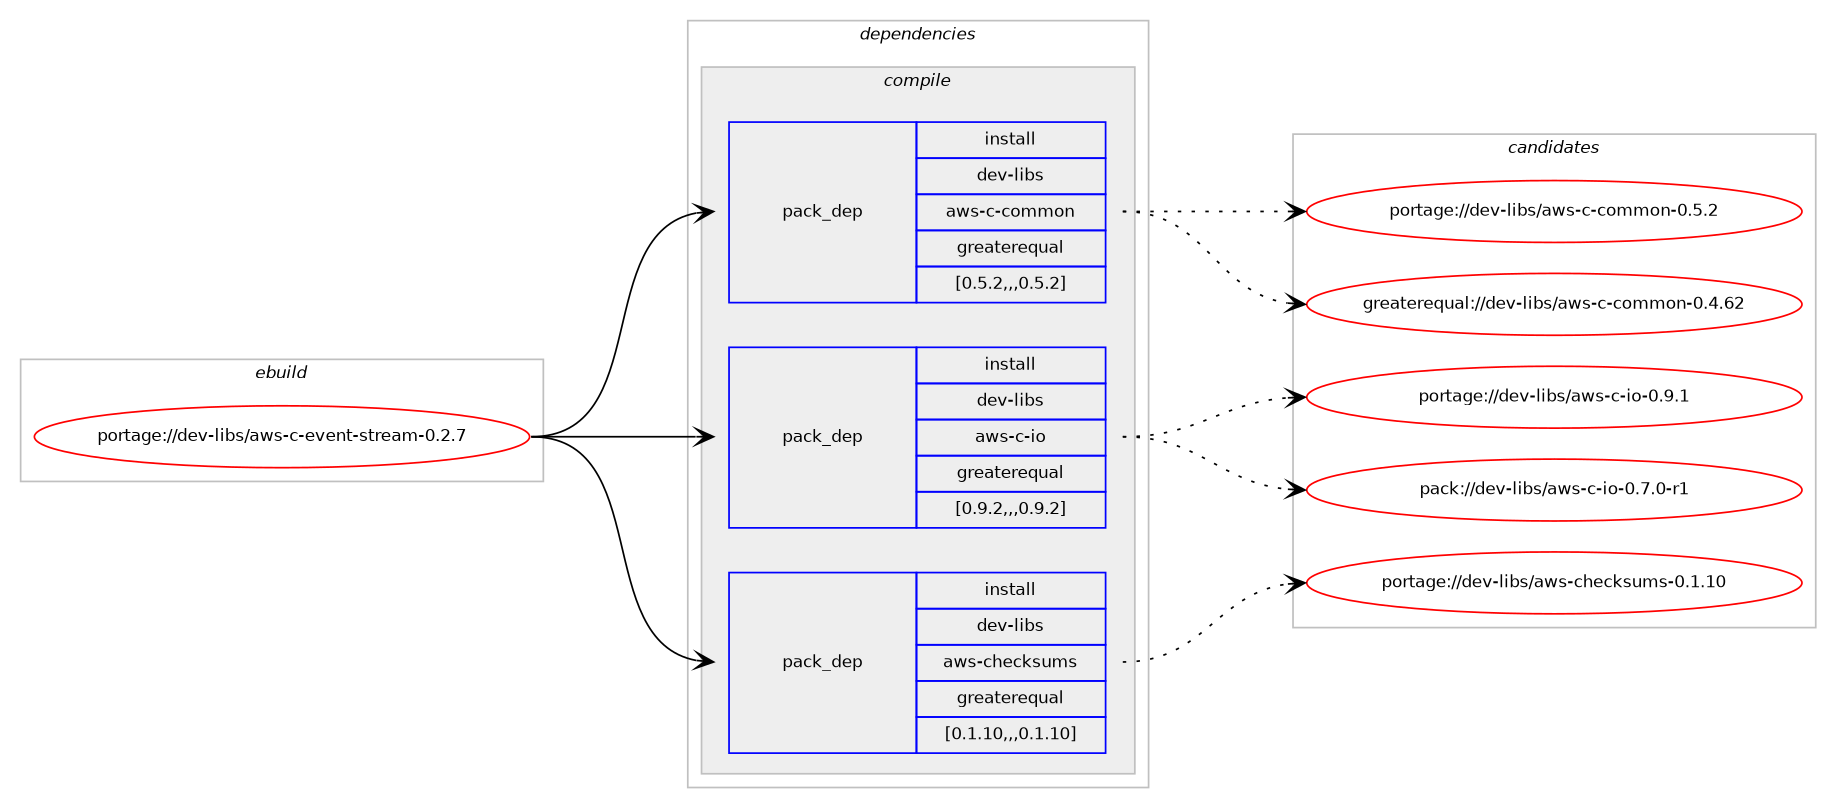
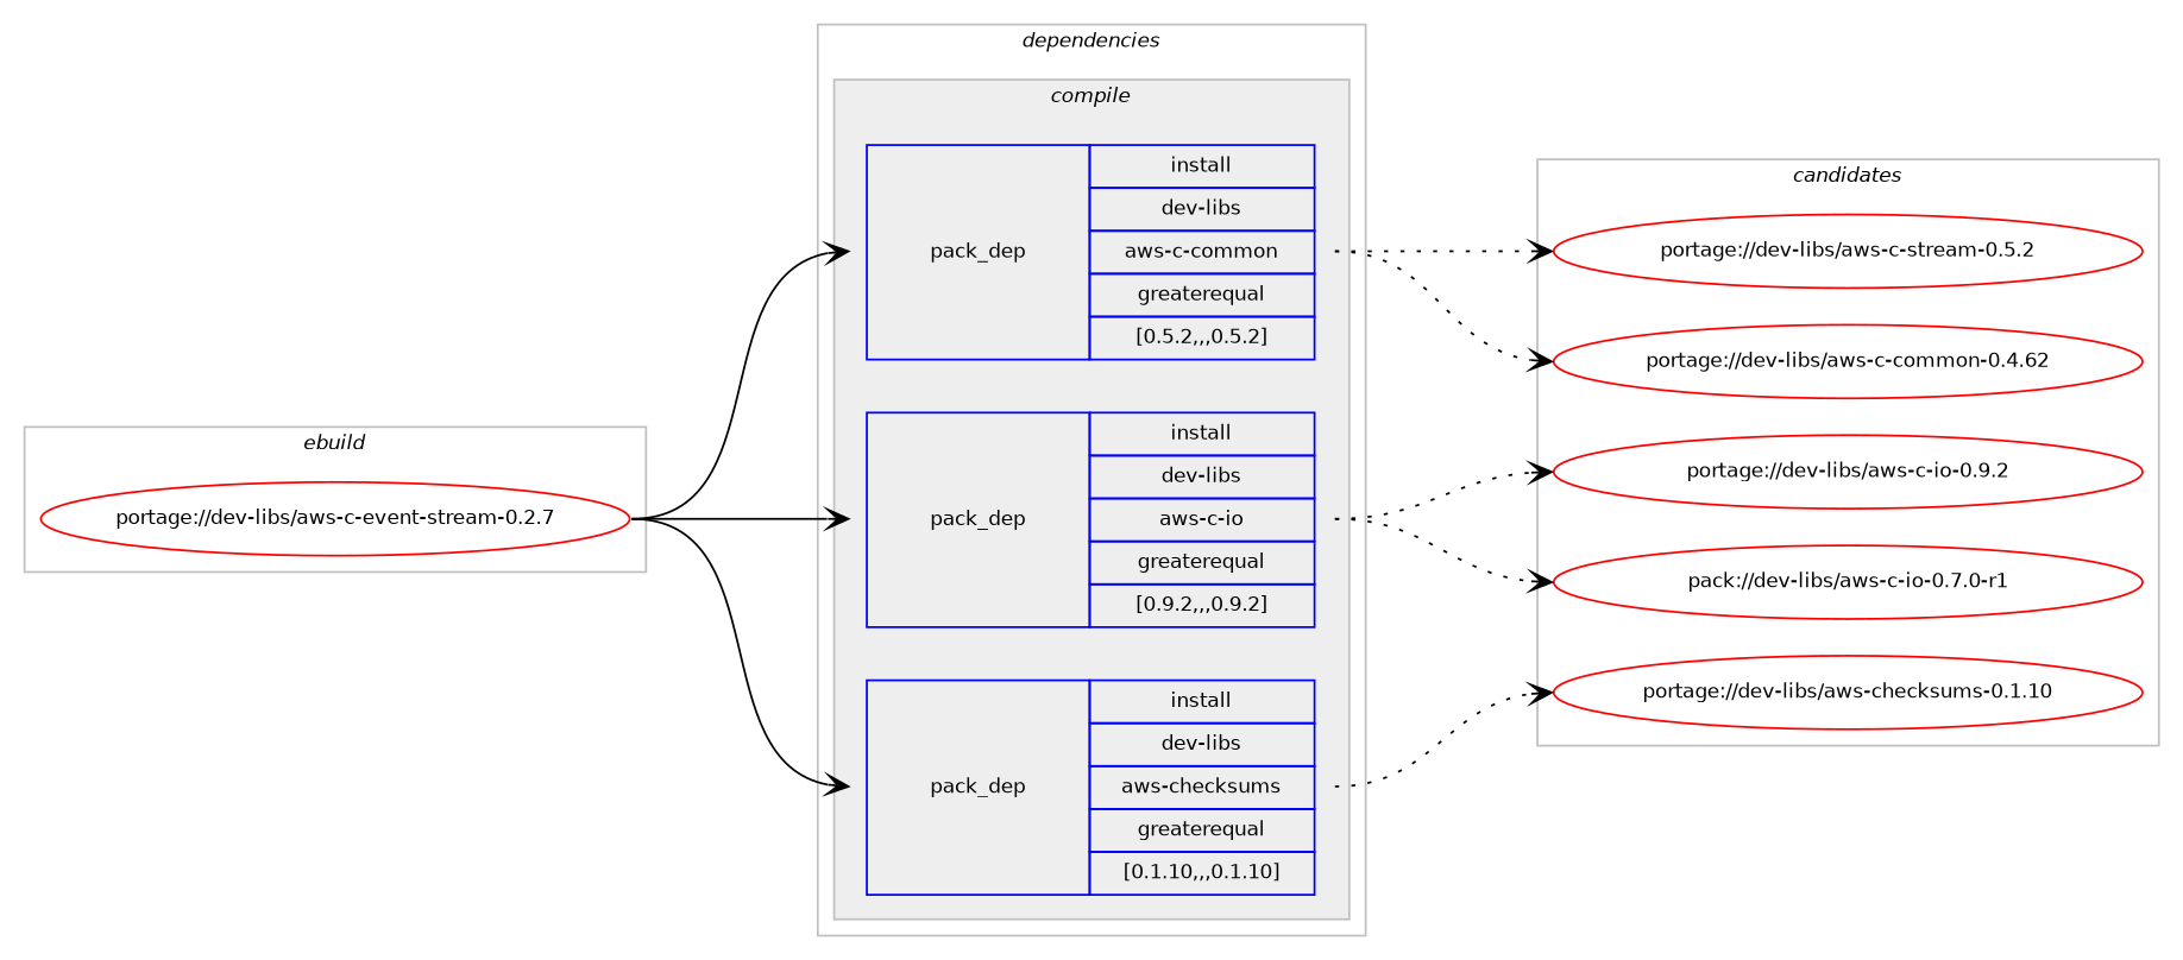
  digraph {
    compound=true
    concentrate=true
    fontname=Helvetica
    fontsize=10
    newrank=true
    rankdir=LR
    ranksep=1.5
    node [color=red fontname=Helvetica fontsize=10]
    edge [arrowhead=vee headport=w style=dotted tailport=e weight=100]
    n1 [label="portage://dev-libs/aws-c-event-stream-0.2.7" width=4]
    n2 [color=blue label=<<TABLE BORDER="0" CELLBORDER="1" CELLSPACING="0" CELLPADDING="4" WIDTH="220"><TR><TD ROWSPAN="6" CELLPADDING="30">pack_dep</TD></TR><TR><TD WIDTH="110">install</TD></TR><TR><TD>dev-libs</TD></TR><TR><TD>aws-c-common</TD></TR><TR><TD>greaterequal</TD></TR><TR><TD>[0.5.2,,,0.5.2]</TD></TR></TABLE>> shape=none]
    n3 [color=blue label=<<TABLE BORDER="0" CELLBORDER="1" CELLSPACING="0" CELLPADDING="4" WIDTH="220"><TR><TD ROWSPAN="6" CELLPADDING="30">pack_dep</TD></TR><TR><TD WIDTH="110">install</TD></TR><TR><TD>dev-libs</TD></TR><TR><TD>aws-c-io</TD></TR><TR><TD>greaterequal</TD></TR><TR><TD>[0.9.2,,,0.9.2]</TD></TR></TABLE>> shape=none]
    n4 [color=blue label=<<TABLE BORDER="0" CELLBORDER="1" CELLSPACING="0" CELLPADDING="4" WIDTH="220"><TR><TD ROWSPAN="6" CELLPADDING="30">pack_dep</TD></TR><TR><TD WIDTH="110">install</TD></TR><TR><TD>dev-libs</TD></TR><TR><TD>aws-checksums</TD></TR><TR><TD>greaterequal</TD></TR><TR><TD>[0.1.10,,,0.1.10]</TD></TR></TABLE>> shape=none]
-   n5 [label="portage://dev-libs/aws-c-common-0.5.2" width=4]
-   n6 [label="greaterequal://dev-libs/aws-c-common-0.4.62" width=4]
-   n7 [label="portage://dev-libs/aws-c-io-0.9.1" width=4]
+   n5 [label="portage://dev-libs/aws-c-stream-0.5.2" width=4]
+   n6 [label="portage://dev-libs/aws-c-common-0.4.62" width=4]
+   n7 [label="portage://dev-libs/aws-c-io-0.9.2" width=4]
    n8 [label="pack://dev-libs/aws-c-io-0.7.0-r1" width=4]
    n9 [label="portage://dev-libs/aws-checksums-0.1.10" width=4]
    subgraph cluster_1 {
      color=gray
      label=<<i>ebuild</i>>
      n1
    }
    subgraph cluster_2 {
      color=gray
      label=<<i>dependencies</i>>
      subgraph cluster_3 {
        color=gray
        fillcolor="#eeeeee"
        label=<<i>compile</i>>
        style=filled
        subgraph sub_4 {
          color=gray
          fillcolor="#eeeeee"
          label=<<i>compile</i>>
          style=filled
          n2
        }
        subgraph sub_5 {
          color=gray
          fillcolor="#eeeeee"
          label=<<i>compile</i>>
          style=filled
          n3
        }
        subgraph sub_6 {
          color=gray
          fillcolor="#eeeeee"
          label=<<i>compile</i>>
          style=filled
          n4
        }
      }
      subgraph cluster_7 {
        color=gray
        fillcolor="#eeeeee"
        label=<<i>compile and run</i>>
        style=filled
      }
      subgraph cluster_8 {
        color=gray
        fillcolor="#eeeeee"
        label=<<i>run</i>>
        style=filled
      }
    }
    subgraph cluster_9 {
      color=gray
      label=<<i>candidates</i>>
      rank=same
      subgraph sub_10 {
        color=black
        label=<<i>candidates</i>>
        nodesep=1
        rank=same
        n5
        n6
      }
      subgraph sub_11 {
        color=black
        label=<<i>candidates</i>>
        nodesep=1
        rank=same
        n7
        n8
      }
      subgraph sub_12 {
        color=black
        label=<<i>candidates</i>>
        nodesep=1
        rank=same
        n9
      }
    }
    n1 -> n2 [style=solid weight=20]
    n1 -> n3 [style=solid weight=20]
    n1 -> n4 [style=solid weight=20]
    n2 -> n5
    n2 -> n6
    n3 -> n7
    n3 -> n8
    n4 -> n9
  }
